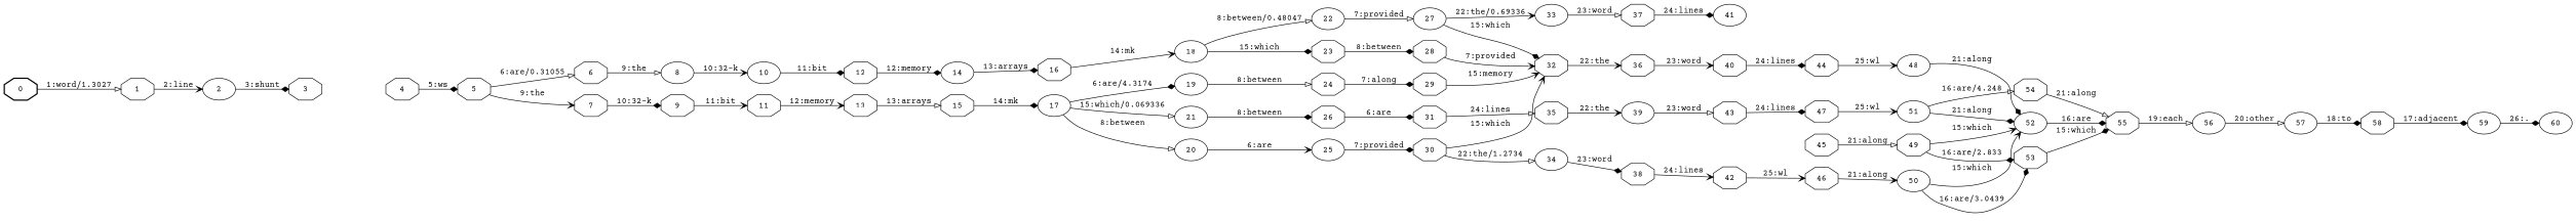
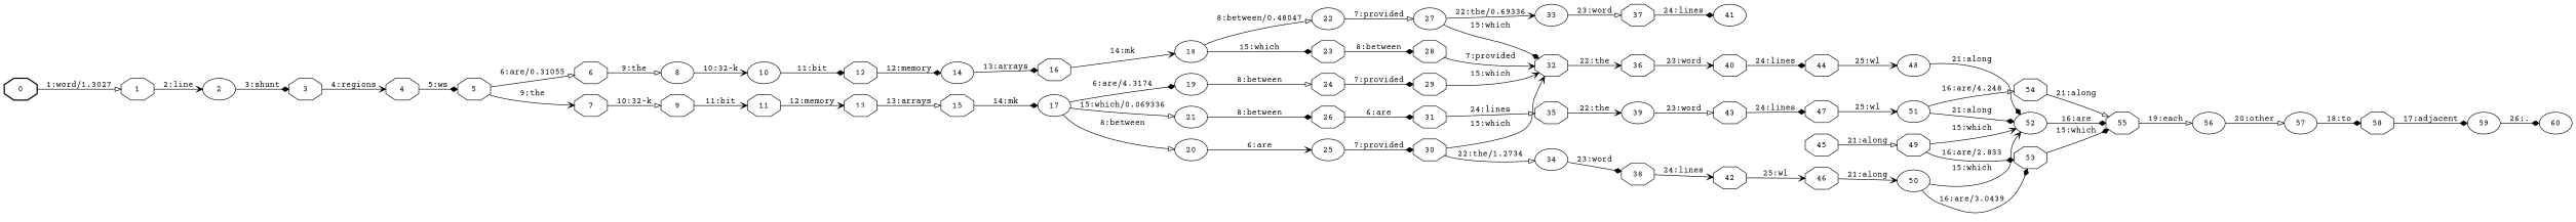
  digraph {
    fontname="Courier Prime"
    nodesep=0.25
    rankdir=LR
    ranksep=0.4
    node [fontname="Courier Prime" fontsize=14 shape=octagon style=solid]
    edge [arrowhead=diamond fontname="Courier Prime" fontsize=14]
    n1 [label=0 style=bold]
    n2 [label=1]
    n3 [label=2 shape=ellipse]
    n4 [label=3]
    n5 [label=4]
    n6 [label=5]
    n7 [label=6]
    n8 [label=7]
    n9 [label=8 shape=ellipse]
    n10 [label=9]
    n11 [label=10 shape=ellipse]
    n12 [label=11]
    n13 [label=12]
    n14 [label=13]
    n15 [label=14 shape=ellipse]
    n16 [label=15]
    n17 [label=16]
    n18 [label=17 shape=ellipse]
    n19 [label=18 shape=ellipse]
    n20 [label=19 shape=ellipse]
    n21 [label=20 shape=ellipse]
    n22 [label=21 shape=ellipse]
    n23 [label=22 shape=ellipse]
    n24 [label=23]
    n25 [label=24]
    n26 [label=25 shape=ellipse]
    n27 [label=26]
    n28 [label=27 shape=ellipse]
    n29 [label=28]
    n30 [label=29]
    n31 [label=30]
    n32 [label=31]
    n33 [label=33 shape=ellipse]
    n34 [label=32]
    n35 [label=34 shape=ellipse]
    n36 [label=35]
    n37 [label=37]
    n38 [label=36]
    n39 [label=38]
    n40 [label=39 shape=ellipse]
    n41 [label=41 shape=ellipse]
    n42 [label=40]
    n43 [label=42]
    n44 [label=43]
    n45 [label=44]
    n46 [label=46]
    n47 [label=47]
    n48 [label=48 shape=ellipse]
    n49 [label=45]
    n50 [label=49]
    n51 [label=50 shape=ellipse]
    n52 [label=51 shape=ellipse]
    n53 [label=52 shape=ellipse]
    n54 [label=53]
    n55 [label=54]
    n56 [label=55]
    n57 [label=56 shape=ellipse]
    n58 [label=57 shape=ellipse]
    n59 [label=58]
    n60 [label=59 shape=ellipse]
    n61 [label=60 shape=ellipse]
    n1 -> n2 [arrowhead=onormal label="1:word/1.3027"]
    n2 -> n3 [arrowhead=vee label="2:line"]
    n3 -> n4 [label="3:shunt"]
+   n4 -> n5 [arrowhead=vee label="4:regions"]
    n5 -> n6 [label="5:ws"]
    n6 -> n7 [arrowhead=onormal label="6:are/0.31055"]
    n6 -> n8 [arrowhead=vee label="9:the"]
    n7 -> n9 [arrowhead=onormal label="9:the"]
-   n8 -> n10 [label="10:32-k"]
+   n8 -> n10 [arrowhead=onormal label="10:32-k"]
    n9 -> n11 [arrowhead=vee label="10:32-k"]
    n10 -> n12 [arrowhead=vee label="11:bit"]
    n11 -> n13 [label="11:bit"]
    n12 -> n14 [arrowhead=vee label="12:memory"]
    n13 -> n15 [label="12:memory"]
    n14 -> n16 [arrowhead=onormal label="13:arrays"]
    n15 -> n17 [label="13:arrays"]
    n16 -> n18 [label="14:mk"]
    n17 -> n19 [arrowhead=vee label="14:mk"]
    n18 -> n20 [label="6:are/4.3174"]
    n18 -> n21 [arrowhead=onormal label="8:between"]
    n18 -> n22 [arrowhead=onormal label="15:which/0.069336"]
    n19 -> n23 [arrowhead=onormal label="8:between/0.48047"]
    n19 -> n24 [label="15:which"]
    n20 -> n25 [arrowhead=onormal label="8:between"]
    n21 -> n26 [arrowhead=vee label="6:are"]
    n22 -> n27 [label="8:between"]
    n23 -> n28 [arrowhead=onormal label="7:provided"]
    n24 -> n29 [label="8:between"]
-   n25 -> n30 [label="7:along"]
+   n25 -> n30 [label="7:provided"]
    n26 -> n31 [label="7:provided"]
    n27 -> n32 [label="6:are"]
    n28 -> n33 [arrowhead=vee label="22:the/0.69336"]
    n28 -> n34 [label="15:which"]
    n29 -> n34 [arrowhead=vee label="7:provided"]
-   n30 -> n34 [arrowhead=vee label="15:memory"]
+   n30 -> n34 [arrowhead=vee label="15:which"]
    n31 -> n34 [arrowhead=vee label="15:which"]
    n31 -> n35 [arrowhead=onormal label="22:the/1.2734"]
    n32 -> n36 [arrowhead=onormal label="24:lines"]
    n33 -> n37 [arrowhead=onormal label="23:word"]
    n34 -> n38 [arrowhead=vee label="22:the"]
    n35 -> n39 [label="23:word"]
    n36 -> n40 [arrowhead=vee label="22:the"]
    n37 -> n41 [label="24:lines"]
    n38 -> n42 [arrowhead=vee label="23:word"]
    n39 -> n43 [arrowhead=vee label="24:lines"]
    n40 -> n44 [arrowhead=onormal label="23:word"]
    n42 -> n45 [label="24:lines"]
    n43 -> n46 [arrowhead=vee label="25:wl"]
    n44 -> n47 [label="24:lines"]
    n45 -> n48 [arrowhead=vee label="25:wl"]
    n46 -> n51 [arrowhead=vee label="21:along"]
    n47 -> n52 [arrowhead=vee label="25:wl"]
    n48 -> n53 [label="21:along"]
    n49 -> n50 [arrowhead=onormal label="21:along"]
    n50 -> n53 [arrowhead=vee label="15:which"]
    n50 -> n54 [label="16:are/2.833"]
    n51 -> n53 [arrowhead=vee label="15:which"]
    n51 -> n54 [label="16:are/3.0439"]
    n52 -> n53 [label="21:along"]
    n52 -> n55 [arrowhead=onormal label="16:are/4.248"]
    n53 -> n56 [label="16:are"]
    n54 -> n56 [label="15:which"]
    n55 -> n56 [arrowhead=onormal label="21:along"]
    n56 -> n57 [arrowhead=onormal label="19:each"]
    n57 -> n58 [arrowhead=onormal label="20:other"]
    n58 -> n59 [label="18:to"]
    n59 -> n60 [label="17:adjacent"]
    n60 -> n61 [label="26:."]
  }
